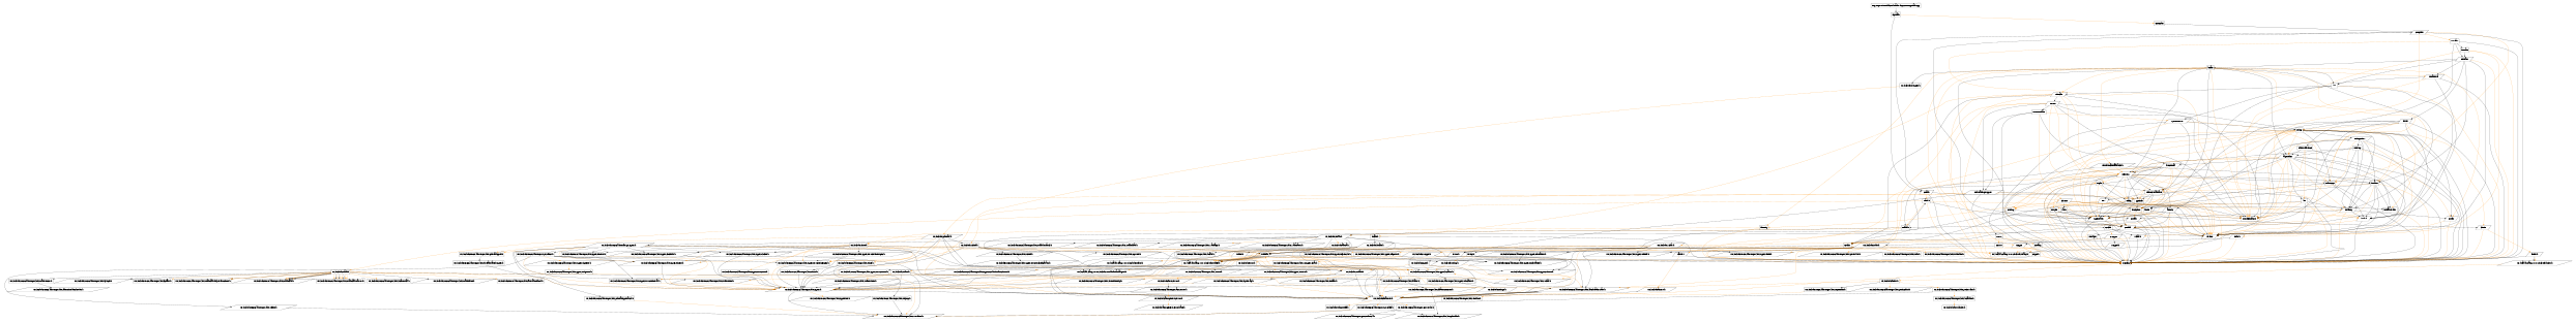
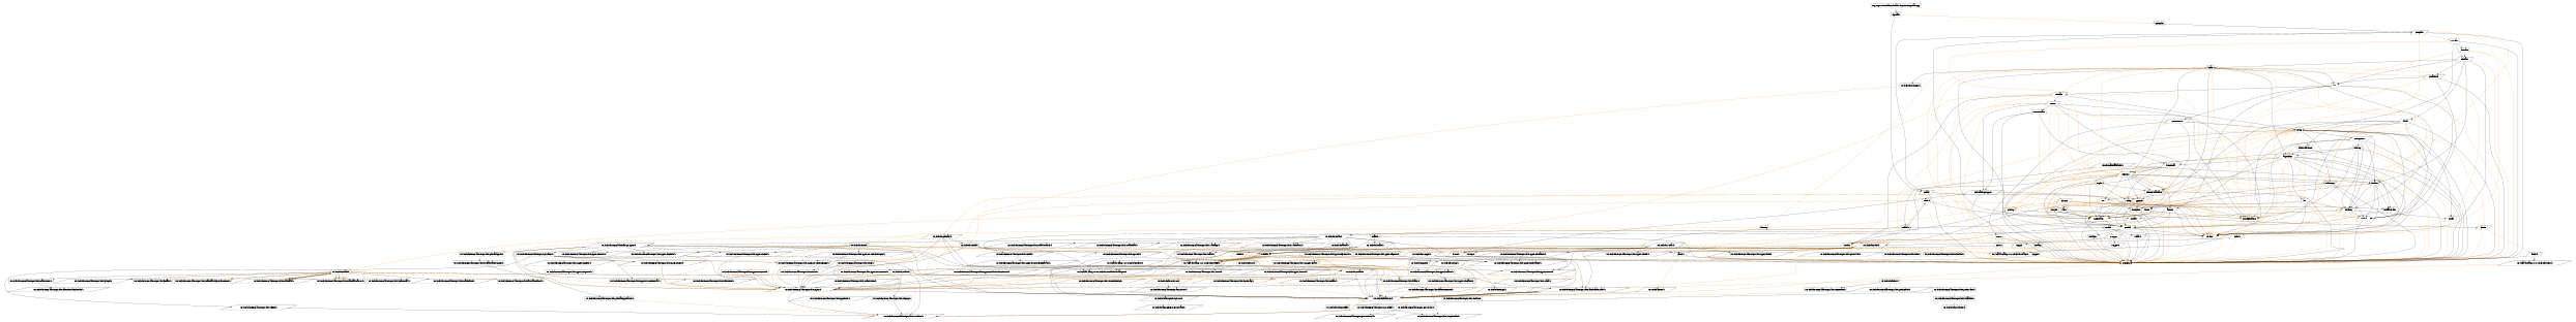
  digraph {
    node [shape=parallelogram]
    edge [color=black]
    n1 [label=ctgmath shape=folder]
    n2 [label=ccomplex shape=folder]
    n3 [label=cmath]
    n4 [label=complex]
    n5 [label=__config shape=folder]
    n6 [label=version]
    n7 [label="math.h" shape=folder]
    n8 [label="tmp/tmpw8iwRO.libcxx.header.deps/test_ctgmath.cpp" shape=folder]
    n9 [label=type_traits]
    n10 [label=stdexcept shape=folder]
    n11 [label=sstream shape=folder]
    n12 [label="usr/include/features.h"]
    n13 [label=cstddef]
    n14 [label=exception shape=folder]
    n15 [label=iosfwd]
    n16 [label=__undef_macros shape=folder]
    n17 [label=ostream]
    n18 [label=string shape=folder]
    n19 [label=istream shape=folder]
    n20 [label="usr/include/stdc-predef.h" shape=folder]
    n21 [label="usr/include/x86_64-linux-gnu/sys/cdefs.h" shape=folder]
    n22 [label="usr/include/x86_64-linux-gnu/gnu/stubs.h" shape=folder]
    n23 [label="usr/include/x86_64-linux-gnu/bits/wordsize.h"]
    n24 [label="usr/include/x86_64-linux-gnu/bits/long-double.h"]
    n25 [label="usr/include/x86_64-linux-gnu/gnu/stubs-64.h"]
    n26 [label="usr/local/lib/clang/10.0.0/include/stddef.h" shape=folder]
    n27 [label=__nullptr shape=folder]
    n28 [label="usr/local/lib/clang/10.0.0/include/__stddef_max_align_t.h"]
    n29 [label=cstdint shape=folder]
    n30 [label=cstdlib]
    n31 [label="wchar.h"]
    n32 [label="stdlib.h" shape=folder]
    n33 [label="usr/include/stdlib.h"]
    n34 [label="usr/include/x86_64-linux-gnu/bits/libc-header-start.h"]
    n35 [label="stddef.h" shape=folder]
    n36 [label="usr/include/x86_64-linux-gnu/bits/waitflags.h"]
    n37 [label="usr/include/x86_64-linux-gnu/bits/waitstatus.h"]
    n38 [label="usr/include/x86_64-linux-gnu/bits/floatn.h" shape=folder]
    n39 [label="usr/include/x86_64-linux-gnu/bits/types/locale_t.h" shape=folder]
    n40 [label="usr/include/x86_64-linux-flt/sys/types.h"]
    n41 [label="usr/include/alloca.h" shape=folder]
    n42 [label="usr/include/x86_64-linux-gnu/bits/stdlib-bsearch.h"]
    n43 [label="usr/include/x86_64-linux-gnu/bits/stdlib-float.h"]
    n44 [label="usr/include/math.h" shape=folder]
    n45 [label=limits shape=folder]
    n46 [label="usr/include/string.h"]
    n47 [label="usr/include/x86_64-linux-gnu/bits/floatn-common.h"]
    n48 [label="usr/include/x86_64-linux-gnu/bits/types/__locale_t.h" shape=folder]
    n49 [label="usr/include/x86_64-linux-gnu/bits/types.h"]
    n50 [label="usr/include/x86_64-linux-gnu/bits/types/clock_t.h"]
    n51 [label="usr/include/x86_64-linux-gnu/bits/types/clockid_t.h"]
    n52 [label="usr/include/x86_64-linux-gnu/bits/types/time_t.h"]
    n53 [label="usr/include/x86_64-linux-gnu/bits/types/timer_t.h" shape=folder]
    n54 [label="usr/include/x86_64-linux-gnu/bits/stdint-intn.h"]
    n55 [label="usr/include/endian.h"]
    n56 [label="usr/include/x86_64-linux-gnu/sys/select.h" shape=folder]
    n57 [label="usr/include/x86_64-linux-gnu/bits/pthreadtypes.h" shape=folder]
    n58 [label="usr/include/x86_64-linux-gnu/bits/typesizes.h"]
    n59 [label="usr/include/x86_64-linux-gnu/bits/endian.h"]
    n60 [label="usr/include/x86_64-linux-gnu/bits/byteswap.h"]
    n61 [label="usr/include/x86_64-linux-gnu/bits/uintn-identity.h"]
    n62 [label="usr/include/x86_64-linux-gnu/bits/select.h"]
    n63 [label="usr/include/x86_64-linux-gnu/bits/types/sigset_t.h"]
    n64 [label="usr/include/x86_64-linux-gnu/bits/types/struct_timeval.h" shape=folder]
    n65 [label="usr/include/x86_64-linux-gnu/bits/types/struct_timespec.h" shape=folder]
    n66 [label="usr/include/x86_64-linux-gnu/bits/thread-shared-types.h" shape=folder]
    n67 [label="usr/include/x86_64-linux-gnu/bits/types/__sigset_t.h" shape=folder]
    n68 [label="usr/include/x86_64-linux-gnu/bits/pthreadtypes-arch.h" shape=folder]
    n69 [label="usr/include/x86_64-linux-gnu/bits/math-vector.h" shape=folder]
    n70 [label="usr/include/x86_64-linux-gnu/bits/flt-eval-method.h" shape=folder]
    n71 [label="usr/include/x86_64-linux-gnu/bits/fp-logb.h"]
    n72 [label="usr/include/x86_64-linux-gnu/bits/fp-fast.h" shape=folder]
    n73 [label="usr/include/x86_64-linux-gnu/bits/mathcalls-helper-functions.h" shape=folder]
    n74 [label="usr/include/x86_64-linux-gnu/bits/mathcalls.h"]
    n75 [label="usr/include/x86_64-linux-gnu/bits/mathcalls-narrow.h" shape=folder]
    n76 [label="usr/include/x86_64-linux-gnu/bits/iscanonical.h" shape=folder]
    n77 [label="usr/include/x86_64-linux-gnu/bits/mathinline.h"]
    n78 [label="usr/include/x86_64-linux-gnu/bits/libm-simd-decl-stubs.h"]
    n79 [label="usr/include/wchar.h"]
    n80 [label="usr/local/lib/clang/10.0.0/include/stdarg.h" shape=folder]
    n81 [label="usr/include/x86_64-linux-gnu/bits/wchar.h"]
    n82 [label="usr/include/x86_64-linux-gnu/bits/types/wint_t.h"]
    n83 [label="usr/include/x86_64-linux-gnu/bits/types/mbstate_t.h"]
    n84 [label="usr/include/x86_64-linux-gnu/bits/types/__FILE.h"]
    n85 [label="usr/include/x86_64-linux-gnu/bits/types/FILE.h"]
    n86 [label="usr/include/x86_64-linux-gnu/bits/types/__mbstate_t.h"]
    n87 [label=ios shape=folder]
    n88 [label=iterator shape=folder]
    n89 [label=streambuf]
    n90 [label=locale shape=folder]
    n91 [label=bitset]
    n92 [label=utility shape=folder]
    n93 [label=memory]
    n94 [label=string_view]
    n95 [label=algorithm]
    n96 [label=initializer_list shape=folder]
    n97 [label=cstring shape=folder]
    n98 [label=__debug]
    n99 [label=cstdio]
    n100 [label=__functional_base shape=folder]
    n101 [label=cwchar shape=folder]
    n102 [label=__locale]
    n103 [label=atomic]
    n104 [label=system_error]
    n105 [label=identity shape=folder]
    n106 [label=cstdarg shape=folder]
    n107 [label="usr/include/nl_types.h" shape=folder]
    n108 [label="__bsd_locale_fallbacks.h"]
    n109 [label=climits]
    n110 [label=__bit_reference shape=folder]
    n111 [label=cctype]
    n112 [label=mutex]
    n113 [label="locale.h" shape=folder]
    n114 [label=__errc shape=folder]
    n115 [label=__tuple shape=folder]
    n116 [label="stdint.h"]
    n117 [label=typeinfo shape=folder]
    n118 [label=new]
    n119 [label=tuple shape=folder]
    n120 [label=cassert]
    n121 [label="ctype.h" shape=folder]
    n122 [label=functional]
    n123 [label=__mutex_base shape=folder]
    n124 [label=__threading_support]
    n125 [label="usr/include/locale.h"]
    n126 [label=__string shape=folder]
    n127 [label=bit shape=folder]
    n128 [label="string.h" shape=folder]
    n129 [label="stdio.h"]
    n130 [label=cwctype]
    n131 [label="usr/include/strings.h"]
    n132 [label="usr/local/lib/clang/10.0.0/include/stdint.h"]
    n133 [label="usr/include/stdint.h" shape=folder]
    n134 [label="usr/include/x86_64-linux-gnu/bits/stdint-uintn.h"]
    n135 [label="usr/include/stdio.h"]
    n136 [label="usr/include/x86_64-linux-gnu/bits/types/__fpos_t.h" shape=folder]
    n137 [label="usr/include/x86_64-linux-gnu/bits/types/__fpos64_t.h" shape=folder]
    n138 [label="usr/include/x86_64-linux-gnu/bits/types/struct_FILE.h" shape=folder]
    n139 [label="usr/include/x86_64-linux-gnu/bits/types/cookie_io_functions_t.h"]
    n140 [label="usr/include/x86_64-linux-gnu/bits/stdio_lim.h" shape=folder]
    n141 [label="usr/include/x86_64-linux-gnu/bits/sys_errlist.h"]
    n142 [label="usr/include/x86_64-linux-gnu/bits/stdio.h" shape=folder]
-   n143 [label="usr/include/assert.h"]
+   n143 [label="usr/undef/assert.h"]
    n144 [label="wctype.h"]
    n145 [label="usr/include/wctype.h"]
    n146 [label="usr/include/ctype.h" shape=folder]
    n147 [label="usr/include/x86_64-linux-gnu/bits/wctype-wchar.h" shape=folder]
    n148 [label=chrono]
    n149 [label="errno.h"]
    n150 [label="usr/include/pthread.h"]
    n151 [label="usr/include/sched.h" shape=folder]
    n152 [label=ratio shape=folder]
    n153 [label="usr/include/time.h" shape=folder]
    n154 [label="usr/include/x86_64-linux-gnu/bits/time.h" shape=folder]
    n155 [label="usr/include/x86_64-linux-gnu/bits/types/struct_tm.h" shape=folder]
    n156 [label="usr/include/x86_64-linux-gnu/bits/types/struct_itimerspec.h"]
    n157 [label="usr/include/x86_64-linux-gnu/bits/timex.h" shape=folder]
    n158 [label="limits.h"]
    n159 [label="usr/local/lib/clang/10.0.0/include/limits.h"]
    n160 [label="usr/include/limits.h" shape=folder]
    n161 [label="usr/include/x86_64-linux-gnu/bits/posix1_lim.h" shape=folder]
    n162 [label="usr/include/x86_64-linux-gnu/bits/posix2_lim.h"]
    n163 [label="usr/include/x86_64-linux-gnu/bits/xopen_lim.h" shape=folder]
    n164 [label="usr/include/x86_64-linux-gnu/bits/local_lim.h" shape=folder]
    n165 [label="usr/include/x86_64-linux-gnu/bits/uio_lim.h" shape=folder]
    n166 [label="usr/include/linux/limits.h" shape=folder]
    n167 [label=cerrno shape=folder]
    n168 [label="usr/include/errno.h" shape=folder]
    n169 [label="usr/include/x86_64-linux-gnu/bits/errno.h"]
    n170 [label="usr/include/x80_64-linux-gnu/bits/types/error_t.h"]
    n171 [label="usr/include/linux/errno.h"]
    n172 [label="usr/include/x86_64-linux-gnu/asm/errno.h"]
    n173 [label="usr/include/asm-generic/errno.h"]
    n174 [label="usr/include/asm-generic/errno-base.h"]
    n175 [label="usr/include/x86_64-linux-gnu/bits/setjmp.h" shape=folder]
    n176 [label="usr/include/x86_64-linux-gnu/bits/sched.h"]
    n177 [label="usr/include/x86_64-linux-gnu/bits/cpu-set.h"]
    n178 [label="usr/include/x86_64-linux-gnu/bits/types/struct_sched_param.h"]
    n179 [label="usr/include/x86_64-linux-gnu/bits/locale.h" shape=folder]
    n1 -> n2 [color=darkorange]
    n1 -> n3
    n2 -> n4
    n3 -> n5
    n3 -> n6
    n3 -> n7 [color=darkorange]
    n4 -> n3
    n4 -> n5
    n4 -> n6 [color=darkorange]
    n4 -> n9
    n4 -> n10 [color=darkorange]
    n4 -> n11 [color=darkorange]
    n5 -> n12 [color=darkorange]
    n6 -> n5 [color=darkorange]
    n7 -> n5 [color=darkorange]
    n7 -> n9
    n7 -> n32 [color=darkorange]
    n7 -> n44 [color=darkorange]
    n7 -> n45 [color=darkorange]
    n8 -> n1
    n9 -> n5
    n9 -> n6
    n9 -> n13 [color=darkorange]
    n10 -> n5
    n10 -> n14
    n10 -> n15
    n11 -> n5
    n11 -> n16 [color=darkorange]
    n11 -> n17
    n11 -> n18
    n11 -> n19
    n12 -> n20 [color=darkorange]
    n12 -> n21 [color=darkorange]
    n12 -> n22 [color=darkorange]
    n13 -> n5
    n13 -> n6
    n13 -> n26
    n13 -> n27
    n14 -> n5
    n14 -> n6 [color=darkorange]
    n14 -> n9
    n14 -> n13 [color=darkorange]
    n14 -> n30 [color=darkorange]
    n15 -> n5
    n15 -> n31 [color=darkorange]
    n17 -> n5 [color=darkorange]
    n17 -> n6
    n17 -> n87
    n17 -> n88
    n17 -> n89
    n17 -> n90
    n17 -> n91
    n18 -> n5
    n18 -> n6
    n18 -> n9 [color=darkorange]
    n18 -> n10
    n18 -> n15
    n18 -> n16 [color=darkorange]
    n18 -> n29 [color=darkorange]
    n18 -> n88 [color=darkorange]
    n18 -> n92 [color=darkorange]
    n18 -> n93 [color=darkorange]
    n18 -> n94
    n18 -> n95 [color=darkorange]
    n18 -> n96 [color=darkorange]
    n18 -> n97 [color=darkorange]
    n18 -> n98
    n18 -> n99
    n18 -> n100 [color=darkorange]
    n18 -> n101
    n19 -> n5 [color=darkorange]
    n19 -> n6 [color=darkorange]
    n19 -> n16 [color=darkorange]
    n19 -> n17
    n21 -> n23 [color=darkorange]
    n21 -> n24
    n22 -> n25
    n26 -> n28 [color=darkorange]
    n27 -> n5
    n27 -> n29 [color=darkorange]
    n29 -> n5 [color=darkorange]
    n29 -> n116
    n30 -> n5
    n30 -> n32
    n31 -> n5
    n31 -> n79 [color=darkorange]
    n32 -> n5 [color=darkorange]
    n32 -> n7
    n32 -> n33
    n32 -> n33 [color=darkorange]
    n33 -> n34
    n33 -> n35
    n33 -> n36 [color=darkorange]
    n33 -> n37
    n33 -> n38
    n33 -> n39
    n33 -> n40
    n33 -> n41 [color=darkorange]
    n33 -> n42
    n33 -> n43
    n34 -> n12
    n34 -> n12
    n34 -> n12
    n34 -> n12
    n34 -> n12 [color=darkorange]
    n34 -> n12
    n34 -> n12
    n35 -> n26 [color=darkorange]
    n35 -> n26 [color=darkorange]
    n35 -> n26 [color=darkorange]
    n35 -> n26
    n35 -> n26 [color=darkorange]
    n35 -> n26
    n35 -> n26 [color=darkorange]
    n35 -> n26
    n35 -> n26
    n35 -> n26 [color=darkorange]
    n35 -> n46
    n38 -> n12 [color=darkorange]
    n38 -> n47
    n39 -> n48
    n40 -> n12
    n40 -> n35 [color=darkorange]
    n40 -> n49
    n40 -> n50
    n40 -> n51
    n40 -> n52 [color=darkorange]
    n40 -> n53
    n40 -> n54
    n40 -> n55
    n40 -> n56
    n40 -> n57 [color=darkorange]
    n41 -> n12
    n41 -> n35 [color=darkorange]
    n44 -> n34 [color=darkorange]
    n44 -> n38
    n44 -> n49 [color=darkorange]
    n44 -> n69
    n44 -> n70 [color=darkorange]
    n44 -> n71
    n44 -> n72 [color=darkorange]
    n44 -> n73 [color=darkorange]
    n44 -> n73
    n44 -> n73 [color=darkorange]
    n44 -> n74 [color=darkorange]
    n44 -> n74 [color=darkorange]
    n44 -> n74
    n44 -> n74
    n44 -> n74
    n44 -> n74 [color=darkorange]
    n44 -> n74
    n44 -> n75 [color=darkorange]
    n44 -> n75
    n44 -> n75 [color=darkorange]
    n44 -> n75
    n44 -> n75 [color=darkorange]
    n44 -> n75 [color=darkorange]
    n44 -> n75
    n44 -> n75 [color=darkorange]
    n44 -> n75 [color=darkorange]
    n44 -> n76 [color=darkorange]
    n44 -> n77
    n45 -> n5 [color=darkorange]
    n45 -> n6 [color=darkorange]
    n45 -> n9 [color=darkorange]
    n45 -> n16
    n46 -> n34 [color=darkorange]
    n46 -> n39 [color=darkorange]
-   n48 -> n131
+   n46 -> n131
    n47 -> n12 [color=darkorange]
    n47 -> n24
    n49 -> n12
    n49 -> n23
    n49 -> n58 [color=darkorange]
    n50 -> n49
    n51 -> n49
    n52 -> n49
    n53 -> n49 [color=darkorange]
    n54 -> n49 [color=darkorange]
    n55 -> n12
    n55 -> n59 [color=darkorange]
    n55 -> n60
    n55 -> n61 [color=darkorange]
    n56 -> n12
    n56 -> n49 [color=darkorange]
    n56 -> n52
    n56 -> n62
    n56 -> n63 [color=darkorange]
    n56 -> n64
    n56 -> n65
    n57 -> n66
    n60 -> n12 [color=darkorange]
    n60 -> n49 [color=darkorange]
    n61 -> n49
    n62 -> n23
    n63 -> n67 [color=darkorange]
    n64 -> n49 [color=darkorange]
    n65 -> n49 [color=darkorange]
    n66 -> n68
    n68 -> n23 [color=darkorange]
    n69 -> n78
    n79 -> n34
    n79 -> n35
    n79 -> n38 [color=darkorange]
    n79 -> n39 [color=darkorange]
    n79 -> n80 [color=darkorange]
    n79 -> n81 [color=darkorange]
    n79 -> n82
    n79 -> n83
    n79 -> n84
    n79 -> n85
    n83 -> n86
    n87 -> n5 [color=darkorange]
    n87 -> n15
    n87 -> n102
    n87 -> n103
    n87 -> n104
    n88 -> n5 [color=darkorange]
    n88 -> n6
    n88 -> n9
    n88 -> n13 [color=darkorange]
    n88 -> n15
    n88 -> n96
    n88 -> n98
    n88 -> n100 [color=darkorange]
    n89 -> n5
    n89 -> n15
    n89 -> n16 [color=darkorange]
    n89 -> n87
    n90 -> n5 [color=darkorange]
    n90 -> n6 [color=darkorange]
    n90 -> n16 [color=darkorange]
    n90 -> n30
    n90 -> n45
    n90 -> n87
    n90 -> n88 [color=darkorange]
    n90 -> n89 [color=darkorange]
    n90 -> n93
    n90 -> n95
    n90 -> n98
    n90 -> n99 [color=darkorange]
    n90 -> n102 [color=darkorange]
    n90 -> n105 [color=darkorange]
    n90 -> n106 [color=darkorange]
    n90 -> n107
    n90 -> n108 [color=darkorange]
    n91 -> n5
    n91 -> n10 [color=darkorange]
    n91 -> n13
    n91 -> n15
    n91 -> n16
    n91 -> n18 [color=darkorange]
    n91 -> n100
    n91 -> n109 [color=darkorange]
    n91 -> n110
    n92 -> n5
    n92 -> n6 [color=darkorange]
    n92 -> n9
    n92 -> n13
    n92 -> n96
    n92 -> n97 [color=darkorange]
    n92 -> n98 [color=darkorange]
    n92 -> n115 [color=darkorange]
    n93 -> n5 [color=darkorange]
    n93 -> n6 [color=darkorange]
    n93 -> n9
    n93 -> n10
    n93 -> n13
    n93 -> n15 [color=darkorange]
    n93 -> n16 [color=darkorange]
    n93 -> n29
    n93 -> n45
    n93 -> n88
    n93 -> n92 [color=darkorange]
    n93 -> n97 [color=darkorange]
    n93 -> n100
    n93 -> n103
    n93 -> n117
    n93 -> n118
    n93 -> n119 [color=darkorange]
    n93 -> n120 [color=darkorange]
    n94 -> n5
    n94 -> n6 [color=darkorange]
    n94 -> n10 [color=darkorange]
    n94 -> n16
    n94 -> n45
    n94 -> n88
    n94 -> n95 [color=darkorange]
    n94 -> n98
    n94 -> n126
    n95 -> n5
    n95 -> n6
    n95 -> n9 [color=darkorange]
    n95 -> n13 [color=darkorange]
    n95 -> n16 [color=darkorange]
    n95 -> n88
    n95 -> n92
    n95 -> n93 [color=darkorange]
    n95 -> n96
    n95 -> n97 [color=darkorange]
    n95 -> n98 [color=darkorange]
    n95 -> n122
    n95 -> n127
    n96 -> n5 [color=darkorange]
    n96 -> n13
    n97 -> n5
    n97 -> n128
    n98 -> n5 [color=darkorange]
    n98 -> n13 [color=darkorange]
    n98 -> n15
    n98 -> n30
    n98 -> n99
    n99 -> n5 [color=darkorange]
    n99 -> n129 [color=darkorange]
    n100 -> n5
    n100 -> n9
    n100 -> n14
    n100 -> n92 [color=darkorange]
    n100 -> n117
    n100 -> n118
    n101 -> n5
    n101 -> n31
    n101 -> n130 [color=darkorange]
    n102 -> n5 [color=darkorange]
    n102 -> n18
    n102 -> n29
    n102 -> n92 [color=darkorange]
    n102 -> n93 [color=darkorange]
    n102 -> n111 [color=darkorange]
    n102 -> n112
    n102 -> n113 [color=darkorange]
    n103 -> n5 [color=darkorange]
    n103 -> n6
    n103 -> n9
    n103 -> n13
    n103 -> n29
    n104 -> n9 [color=darkorange]
    n104 -> n10 [color=darkorange]
    n104 -> n18
    n104 -> n100
    n104 -> n114
    n105 -> n5 [color=darkorange]
    n105 -> n153 [color=darkorange]
    n106 -> n5
    n106 -> n80 [color=darkorange]
    n107 -> n12 [color=darkorange]
    n108 -> n32
    n108 -> n80
    n108 -> n93 [color=darkorange]
    n109 -> n5 [color=darkorange]
    n109 -> n158 [color=darkorange]
    n110 -> n5
    n110 -> n16 [color=darkorange]
    n110 -> n95
    n110 -> n127 [color=darkorange]
    n111 -> n5 [color=darkorange]
    n111 -> n121 [color=darkorange]
    n112 -> n5 [color=darkorange]
    n112 -> n6
    n112 -> n16
    n112 -> n29 [color=darkorange]
    n112 -> n93 [color=darkorange]
    n112 -> n119 [color=darkorange]
    n112 -> n122
    n112 -> n123
    n112 -> n124
    n113 -> n5
    n113 -> n125
    n114 -> n5
    n114 -> n167 [color=darkorange]
    n115 -> n5
    n115 -> n9
    n115 -> n13
    n116 -> n5
    n116 -> n132 [color=darkorange]
    n117 -> n5 [color=darkorange]
    n117 -> n13
    n117 -> n14
    n117 -> n29
    n118 -> n5 [color=darkorange]
    n118 -> n6 [color=darkorange]
    n118 -> n9
    n118 -> n13 [color=darkorange]
    n118 -> n14
    n119 -> n5 [color=darkorange]
    n119 -> n6 [color=darkorange]
    n119 -> n9 [color=darkorange]
    n119 -> n13
    n119 -> n92
    n119 -> n100
    n119 -> n115 [color=darkorange]
    n120 -> n5
    n120 -> n143 [color=darkorange]
    n121 -> n5 [color=darkorange]
    n121 -> n146
    n122 -> n5
    n122 -> n6 [color=darkorange]
    n122 -> n9 [color=darkorange]
    n122 -> n14 [color=darkorange]
    n122 -> n92
    n122 -> n93
    n122 -> n100 [color=darkorange]
    n122 -> n117 [color=darkorange]
    n122 -> n119
    n123 -> n5
    n123 -> n16
    n123 -> n104 [color=darkorange]
    n123 -> n124
    n123 -> n148 [color=darkorange]
    n124 -> n5
    n124 -> n15 [color=darkorange]
    n124 -> n16
    n124 -> n148 [color=darkorange]
    n124 -> n149
    n124 -> n150 [color=darkorange]
    n124 -> n151 [color=darkorange]
    n125 -> n12
    n125 -> n35
    n125 -> n39 [color=darkorange]
    n125 -> n179
    n126 -> n5
    n126 -> n16
    n126 -> n93
    n126 -> n95
    n126 -> n98
    n126 -> n99 [color=darkorange]
    n127 -> n5 [color=darkorange]
    n127 -> n6
    n127 -> n9 [color=darkorange]
    n127 -> n16 [color=darkorange]
    n127 -> n45
    n127 -> n98
    n128 -> n5
    n128 -> n46 [color=darkorange]
    n129 -> n5 [color=darkorange]
    n129 -> n135
    n130 -> n5 [color=darkorange]
    n130 -> n111
    n130 -> n144
    n131 -> n12 [color=darkorange]
    n131 -> n35 [color=darkorange]
    n131 -> n39 [color=darkorange]
    n132 -> n133 [color=darkorange]
    n133 -> n23
    n133 -> n34
    n133 -> n49
    n133 -> n54 [color=darkorange]
    n133 -> n81 [color=darkorange]
    n133 -> n134 [color=darkorange]
    n134 -> n49
    n135 -> n34 [color=darkorange]
    n135 -> n35
    n135 -> n49
    n135 -> n80 [color=darkorange]
    n135 -> n84
    n135 -> n85 [color=darkorange]
    n135 -> n136 [color=darkorange]
    n135 -> n137 [color=darkorange]
    n135 -> n138
    n135 -> n139 [color=darkorange]
    n135 -> n140 [color=darkorange]
    n135 -> n141 [color=darkorange]
    n135 -> n142 [color=darkorange]
    n136 -> n49 [color=darkorange]
    n136 -> n86
    n137 -> n49
    n137 -> n86
    n138 -> n49
    n139 -> n49
    n143 -> n12
    n144 -> n5 [color=darkorange]
    n144 -> n145 [color=darkorange]
    n145 -> n12
    n145 -> n39
    n145 -> n49 [color=darkorange]
    n145 -> n82
    n145 -> n147 [color=darkorange]
    n146 -> n12 [color=darkorange]
    n146 -> n39 [color=darkorange]
    n146 -> n49
    n146 -> n55 [color=darkorange]
    n147 -> n49 [color=darkorange]
    n147 -> n55 [color=darkorange]
    n147 -> n82
    n148 -> n5 [color=darkorange]
    n148 -> n6
    n148 -> n9 [color=darkorange]
    n148 -> n16 [color=darkorange]
    n148 -> n45 [color=darkorange]
    n148 -> n105 [color=darkorange]
    n148 -> n152
    n149 -> n5 [color=darkorange]
    n149 -> n168 [color=darkorange]
    n150 -> n12
    n150 -> n23 [color=darkorange]
    n150 -> n55
    n150 -> n57 [color=darkorange]
    n150 -> n65 [color=darkorange]
    n150 -> n151
    n150 -> n153 [color=darkorange]
    n150 -> n175
    n151 -> n12
    n151 -> n35 [color=darkorange]
    n151 -> n49
    n151 -> n52 [color=darkorange]
    n151 -> n65 [color=darkorange]
    n151 -> n176
    n151 -> n177
    n152 -> n5 [color=darkorange]
    n152 -> n9
    n152 -> n16 [color=darkorange]
    n152 -> n29 [color=darkorange]
    n152 -> n109
    n153 -> n12
    n153 -> n35
    n153 -> n39 [color=darkorange]
    n153 -> n50
    n153 -> n51
    n153 -> n52 [color=darkorange]
    n153 -> n53
    n153 -> n65 [color=darkorange]
    n153 -> n154 [color=darkorange]
    n153 -> n155 [color=darkorange]
    n153 -> n156
    n154 -> n49
    n154 -> n157
    n155 -> n49
    n156 -> n49
    n156 -> n65
    n157 -> n49
    n157 -> n64 [color=darkorange]
    n158 -> n5
    n158 -> n159
    n158 -> n159 [color=darkorange]
    n159 -> n160 [color=darkorange]
    n160 -> n34 [color=darkorange]
    n160 -> n161 [color=darkorange]
    n160 -> n162 [color=darkorange]
    n160 -> n163
    n161 -> n23
    n161 -> n164 [color=darkorange]
    n163 -> n165 [color=darkorange]
    n164 -> n166 [color=darkorange]
    n167 -> n5 [color=darkorange]
    n167 -> n149
    n168 -> n12 [color=darkorange]
    n168 -> n169
    n168 -> n170 [color=darkorange]
    n169 -> n171 [color=darkorange]
    n171 -> n172
    n172 -> n173 [color=darkorange]
    n173 -> n174 [color=darkorange]
    n175 -> n23
    n176 -> n178
  }
